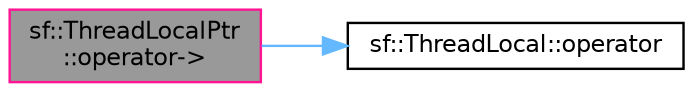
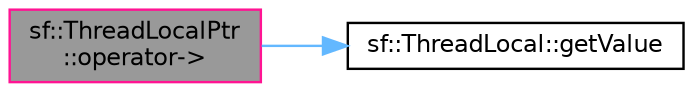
  digraph {
    rankdir=LR
    node [fontname=Helvetica fontsize=10 shape=box style=filled]
    n1 [color=deeppink fillcolor=grey60 fontcolor=black height=0.2 label="sf::ThreadLocalPtr\l::operator-\>" width=0.4]
-   n2 [color=black fillcolor=white height=0.2 label="sf::ThreadLocal::operator" width=0.4]
+   n2 [color=black fillcolor=white height=0.2 label="sf::ThreadLocal::getValue" width=0.4]
    n1 -> n2 [color=steelblue1 fontname=Helvetica fontsize=10 labelfontname=Helvetica labelfontsize=10 style=solid arrowhead=normal]
  }
